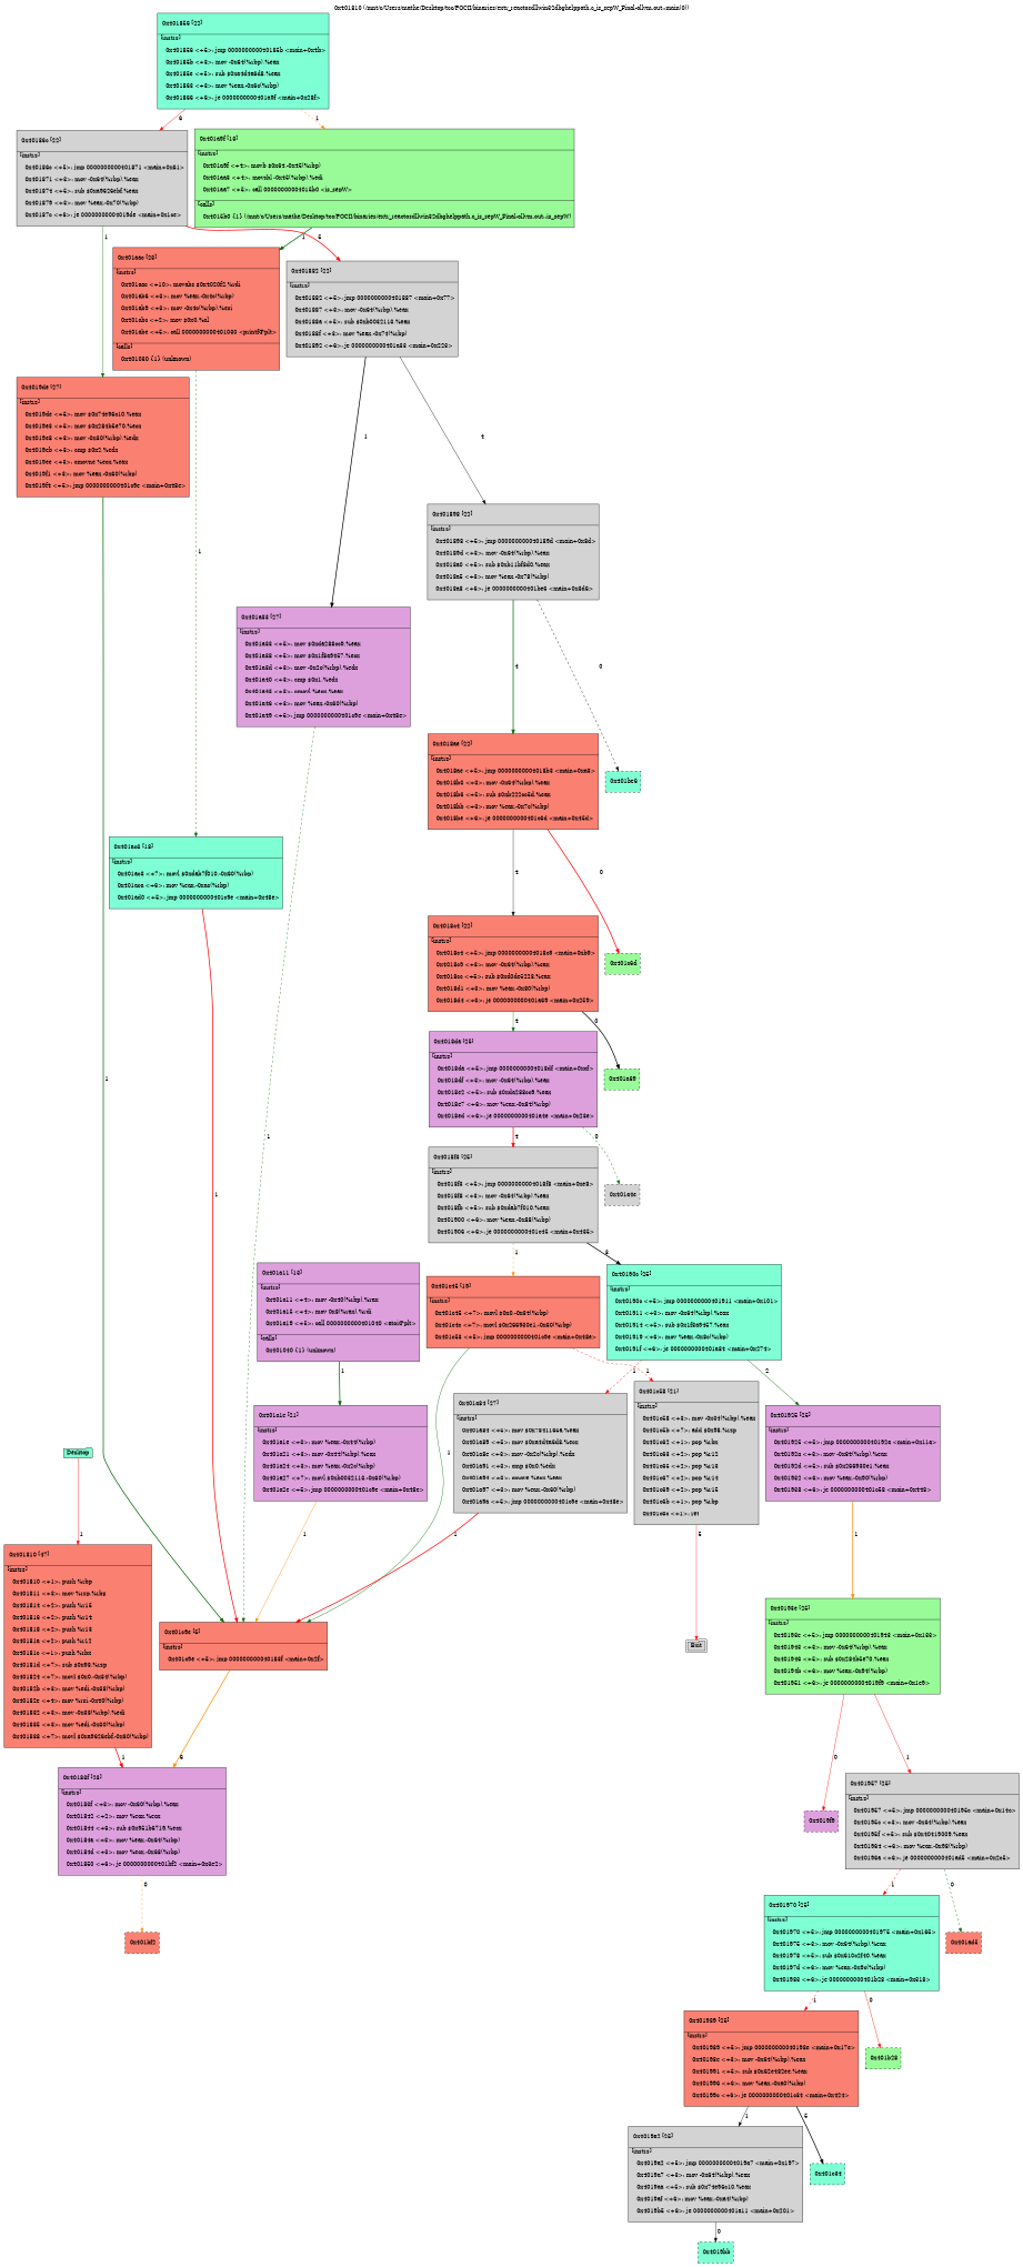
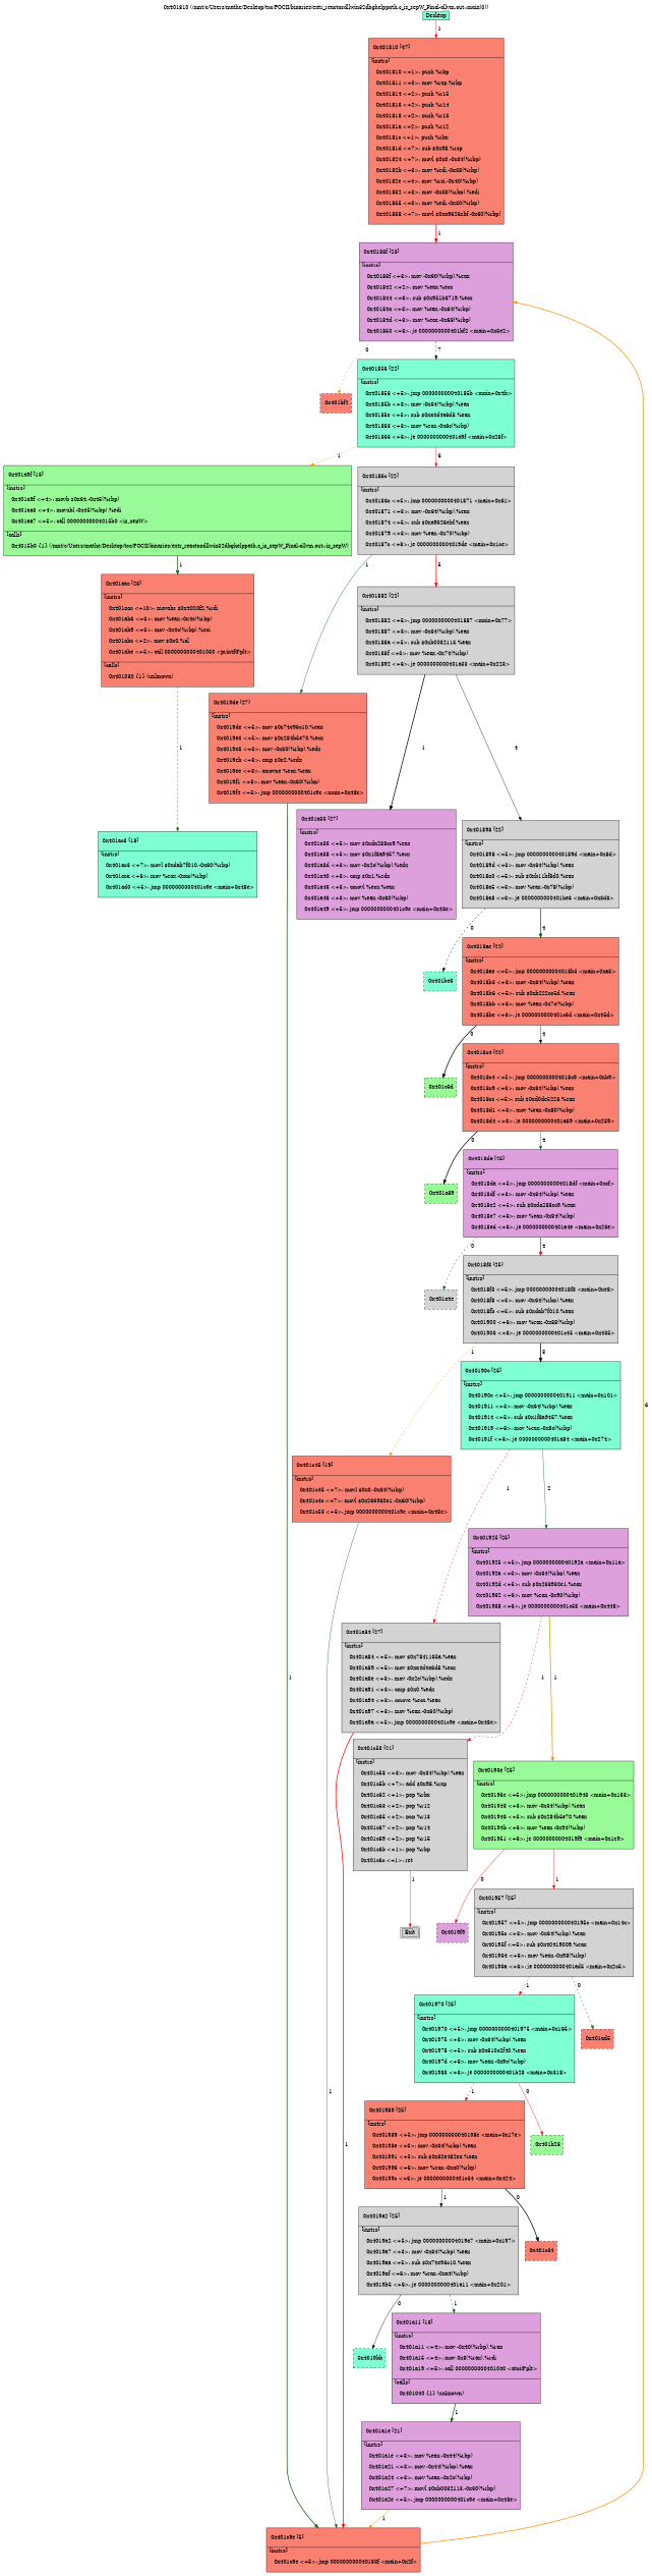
  digraph {
    label="0x401810 (/mnt/c/Users/mathe/Desktop/tcc/POCII/binaries/extr_reactosdllwin32dbghelppath.c_is_sepW_Final-ollvm.out::main(0))"
    labelloc=t
    node [fillcolor=salmon shape=record style=filled]
    edge [color=red style=bold]
    n1 [fillcolor=aquamarine height=0.3 label=Desktop shape=folder width=0.3]
    n2 [label="{\n     0x401810 [47]\l\n     | [instrs]\l\n     &nbsp;&nbsp;0x401810 \<+1\>: push %rbp\l\n     &nbsp;&nbsp;0x401811 \<+3\>: mov %rsp,%rbp\l\n     &nbsp;&nbsp;0x401814 \<+2\>: push %r15\l\n     &nbsp;&nbsp;0x401816 \<+2\>: push %r14\l\n     &nbsp;&nbsp;0x401818 \<+2\>: push %r13\l\n     &nbsp;&nbsp;0x40181a \<+2\>: push %r12\l\n     &nbsp;&nbsp;0x40181c \<+1\>: push %rbx\l\n     &nbsp;&nbsp;0x40181d \<+7\>: sub $0x98,%rsp\l\n     &nbsp;&nbsp;0x401824 \<+7\>: movl $0x0,-0x34(%rbp)\l\n     &nbsp;&nbsp;0x40182b \<+3\>: mov %edi,-0x38(%rbp)\l\n     &nbsp;&nbsp;0x40182e \<+4\>: mov %rsi,-0x40(%rbp)\l\n     &nbsp;&nbsp;0x401832 \<+3\>: mov -0x38(%rbp),%edi\l\n     &nbsp;&nbsp;0x401835 \<+3\>: mov %edi,-0x30(%rbp)\l\n     &nbsp;&nbsp;0x401838 \<+7\>: movl $0xa9626ebf,-0x60(%rbp)\l\n  }"]
    n3 [fillcolor=plum label="{\n     0x40183f [23]\l\n     | [instrs]\l\n     &nbsp;&nbsp;0x40183f \<+3\>: mov -0x60(%rbp),%eax\l\n     &nbsp;&nbsp;0x401842 \<+2\>: mov %eax,%ecx\l\n     &nbsp;&nbsp;0x401844 \<+6\>: sub $0x951b6719,%ecx\l\n     &nbsp;&nbsp;0x40184a \<+3\>: mov %eax,-0x64(%rbp)\l\n     &nbsp;&nbsp;0x40184d \<+3\>: mov %ecx,-0x68(%rbp)\l\n     &nbsp;&nbsp;0x401850 \<+6\>: je 0000000000401bf2 \<main+0x3e2\>\l\n  }"]
    n4 [label="{\n     0x401bf2\l\n  }" style="dashed,filled"]
    n5 [fillcolor=aquamarine label="{\n     0x401856 [22]\l\n     | [instrs]\l\n     &nbsp;&nbsp;0x401856 \<+5\>: jmp 000000000040185b \<main+0x4b\>\l\n     &nbsp;&nbsp;0x40185b \<+3\>: mov -0x64(%rbp),%eax\l\n     &nbsp;&nbsp;0x40185e \<+5\>: sub $0xa4d4a6d8,%eax\l\n     &nbsp;&nbsp;0x401863 \<+3\>: mov %eax,-0x6c(%rbp)\l\n     &nbsp;&nbsp;0x401866 \<+6\>: je 0000000000401a9f \<main+0x28f\>\l\n  }"]
    n6 [fillcolor=palegreen label="{\n     0x401a9f [13]\l\n     | [instrs]\l\n     &nbsp;&nbsp;0x401a9f \<+4\>: movb $0x64,-0x45(%rbp)\l\n     &nbsp;&nbsp;0x401aa3 \<+4\>: movsbl -0x45(%rbp),%edi\l\n     &nbsp;&nbsp;0x401aa7 \<+5\>: call 00000000004015b0 \<is_sepW\>\l\n     | [calls]\l\n     &nbsp;&nbsp;0x4015b0 \{1\} (/mnt/c/Users/mathe/Desktop/tcc/POCII/binaries/extr_reactosdllwin32dbghelppath.c_is_sepW_Final-ollvm.out::is_sepW)\l\n  }"]
    n7 [fillcolor=lightgrey label="{\n     0x40186c [22]\l\n     | [instrs]\l\n     &nbsp;&nbsp;0x40186c \<+5\>: jmp 0000000000401871 \<main+0x61\>\l\n     &nbsp;&nbsp;0x401871 \<+3\>: mov -0x64(%rbp),%eax\l\n     &nbsp;&nbsp;0x401874 \<+5\>: sub $0xa9626ebf,%eax\l\n     &nbsp;&nbsp;0x401879 \<+3\>: mov %eax,-0x70(%rbp)\l\n     &nbsp;&nbsp;0x40187c \<+6\>: je 00000000004019de \<main+0x1ce\>\l\n  }"]
    n8 [label="{\n     0x401aac [23]\l\n     | [instrs]\l\n     &nbsp;&nbsp;0x401aac \<+10\>: movabs $0x4020f2,%rdi\l\n     &nbsp;&nbsp;0x401ab6 \<+3\>: mov %eax,-0x4c(%rbp)\l\n     &nbsp;&nbsp;0x401ab9 \<+3\>: mov -0x4c(%rbp),%esi\l\n     &nbsp;&nbsp;0x401abc \<+2\>: mov $0x0,%al\l\n     &nbsp;&nbsp;0x401abe \<+5\>: call 0000000000401030 \<printf@plt\>\l\n     | [calls]\l\n     &nbsp;&nbsp;0x401030 \{1\} (unknown)\l\n  }"]
    n9 [label="{\n     0x4019de [27]\l\n     | [instrs]\l\n     &nbsp;&nbsp;0x4019de \<+5\>: mov $0x74e96c10,%eax\l\n     &nbsp;&nbsp;0x4019e3 \<+5\>: mov $0x284b5e70,%ecx\l\n     &nbsp;&nbsp;0x4019e8 \<+3\>: mov -0x30(%rbp),%edx\l\n     &nbsp;&nbsp;0x4019eb \<+3\>: cmp $0x2,%edx\l\n     &nbsp;&nbsp;0x4019ee \<+3\>: cmovne %ecx,%eax\l\n     &nbsp;&nbsp;0x4019f1 \<+3\>: mov %eax,-0x60(%rbp)\l\n     &nbsp;&nbsp;0x4019f4 \<+5\>: jmp 0000000000401c9e \<main+0x48e\>\l\n  }"]
    n10 [fillcolor=lightgrey label="{\n     0x401882 [22]\l\n     | [instrs]\l\n     &nbsp;&nbsp;0x401882 \<+5\>: jmp 0000000000401887 \<main+0x77\>\l\n     &nbsp;&nbsp;0x401887 \<+3\>: mov -0x64(%rbp),%eax\l\n     &nbsp;&nbsp;0x40188a \<+5\>: sub $0xb0032113,%eax\l\n     &nbsp;&nbsp;0x40188f \<+3\>: mov %eax,-0x74(%rbp)\l\n     &nbsp;&nbsp;0x401892 \<+6\>: je 0000000000401a33 \<main+0x223\>\l\n  }"]
    Exit [fillcolor=lightgrey height=0.3 peripheries=2 shape=folder width=0.3]
    n12 [fillcolor=aquamarine label="{\n     0x401ac3 [18]\l\n     | [instrs]\l\n     &nbsp;&nbsp;0x401ac3 \<+7\>: movl $0xdab7f010,-0x60(%rbp)\l\n     &nbsp;&nbsp;0x401aca \<+6\>: mov %eax,-0xac(%rbp)\l\n     &nbsp;&nbsp;0x401ad0 \<+5\>: jmp 0000000000401c9e \<main+0x48e\>\l\n  }"]
    n13 [label="{\n     0x401c9e [5]\l\n     | [instrs]\l\n     &nbsp;&nbsp;0x401c9e \<+5\>: jmp 000000000040183f \<main+0x2f\>\l\n  }"]
    n14 [fillcolor=plum label="{\n     0x401a33 [27]\l\n     | [instrs]\l\n     &nbsp;&nbsp;0x401a33 \<+5\>: mov $0xda288cc9,%eax\l\n     &nbsp;&nbsp;0x401a38 \<+5\>: mov $0x1f8a9457,%ecx\l\n     &nbsp;&nbsp;0x401a3d \<+3\>: mov -0x2c(%rbp),%edx\l\n     &nbsp;&nbsp;0x401a40 \<+3\>: cmp $0x1,%edx\l\n     &nbsp;&nbsp;0x401a43 \<+3\>: cmovl %ecx,%eax\l\n     &nbsp;&nbsp;0x401a46 \<+3\>: mov %eax,-0x60(%rbp)\l\n     &nbsp;&nbsp;0x401a49 \<+5\>: jmp 0000000000401c9e \<main+0x48e\>\l\n  }"]
    n15 [fillcolor=lightgrey label="{\n     0x401898 [22]\l\n     | [instrs]\l\n     &nbsp;&nbsp;0x401898 \<+5\>: jmp 000000000040189d \<main+0x8d\>\l\n     &nbsp;&nbsp;0x40189d \<+3\>: mov -0x64(%rbp),%eax\l\n     &nbsp;&nbsp;0x4018a0 \<+5\>: sub $0xb11bf8d0,%eax\l\n     &nbsp;&nbsp;0x4018a5 \<+3\>: mov %eax,-0x78(%rbp)\l\n     &nbsp;&nbsp;0x4018a8 \<+6\>: je 0000000000401be6 \<main+0x3d6\>\l\n  }"]
    n16 [fillcolor=aquamarine label="{\n     0x401be6\l\n  }" style="dashed,filled"]
    n17 [label="{\n     0x4018ae [22]\l\n     | [instrs]\l\n     &nbsp;&nbsp;0x4018ae \<+5\>: jmp 00000000004018b3 \<main+0xa3\>\l\n     &nbsp;&nbsp;0x4018b3 \<+3\>: mov -0x64(%rbp),%eax\l\n     &nbsp;&nbsp;0x4018b6 \<+5\>: sub $0xb222cc5d,%eax\l\n     &nbsp;&nbsp;0x4018bb \<+3\>: mov %eax,-0x7c(%rbp)\l\n     &nbsp;&nbsp;0x4018be \<+6\>: je 0000000000401c6d \<main+0x45d\>\l\n  }"]
    n18 [fillcolor=palegreen label="{\n     0x401c6d\l\n  }" style="dashed,filled"]
    n19 [label="{\n     0x4018c4 [22]\l\n     | [instrs]\l\n     &nbsp;&nbsp;0x4018c4 \<+5\>: jmp 00000000004018c9 \<main+0xb9\>\l\n     &nbsp;&nbsp;0x4018c9 \<+3\>: mov -0x64(%rbp),%eax\l\n     &nbsp;&nbsp;0x4018cc \<+5\>: sub $0xd0de5228,%eax\l\n     &nbsp;&nbsp;0x4018d1 \<+3\>: mov %eax,-0x80(%rbp)\l\n     &nbsp;&nbsp;0x4018d4 \<+6\>: je 0000000000401a69 \<main+0x259\>\l\n  }"]
    n20 [fillcolor=plum label="{\n     0x401a1e [21]\l\n     | [instrs]\l\n     &nbsp;&nbsp;0x401a1e \<+3\>: mov %eax,-0x44(%rbp)\l\n     &nbsp;&nbsp;0x401a21 \<+3\>: mov -0x44(%rbp),%eax\l\n     &nbsp;&nbsp;0x401a24 \<+3\>: mov %eax,-0x2c(%rbp)\l\n     &nbsp;&nbsp;0x401a27 \<+7\>: movl $0xb0032113,-0x60(%rbp)\l\n     &nbsp;&nbsp;0x401a2e \<+5\>: jmp 0000000000401c9e \<main+0x48e\>\l\n  }"]
    n21 [fillcolor=palegreen label="{\n     0x401a69\l\n  }" style="dashed,filled"]
    n22 [fillcolor=plum label="{\n     0x4018da [25]\l\n     | [instrs]\l\n     &nbsp;&nbsp;0x4018da \<+5\>: jmp 00000000004018df \<main+0xcf\>\l\n     &nbsp;&nbsp;0x4018df \<+3\>: mov -0x64(%rbp),%eax\l\n     &nbsp;&nbsp;0x4018e2 \<+5\>: sub $0xda288cc9,%eax\l\n     &nbsp;&nbsp;0x4018e7 \<+6\>: mov %eax,-0x84(%rbp)\l\n     &nbsp;&nbsp;0x4018ed \<+6\>: je 0000000000401a4e \<main+0x23e\>\l\n  }"]
    n23 [fillcolor=aquamarine label="{\n     0x4019bb\l\n  }" style="dashed,filled"]
    n24 [fillcolor=lightgrey label="{\n     0x401a4e\l\n  }" style="dashed,filled"]
    n25 [fillcolor=lightgrey label="{\n     0x4018f3 [25]\l\n     | [instrs]\l\n     &nbsp;&nbsp;0x4018f3 \<+5\>: jmp 00000000004018f8 \<main+0xe8\>\l\n     &nbsp;&nbsp;0x4018f8 \<+3\>: mov -0x64(%rbp),%eax\l\n     &nbsp;&nbsp;0x4018fb \<+5\>: sub $0xdab7f010,%eax\l\n     &nbsp;&nbsp;0x401900 \<+6\>: mov %eax,-0x88(%rbp)\l\n     &nbsp;&nbsp;0x401906 \<+6\>: je 0000000000401c45 \<main+0x435\>\l\n  }"]
    n26 [fillcolor=plum label="{\n     0x401a11 [13]\l\n     | [instrs]\l\n     &nbsp;&nbsp;0x401a11 \<+4\>: mov -0x40(%rbp),%rax\l\n     &nbsp;&nbsp;0x401a15 \<+4\>: mov 0x8(%rax),%rdi\l\n     &nbsp;&nbsp;0x401a19 \<+5\>: call 0000000000401040 \<atoi@plt\>\l\n     | [calls]\l\n     &nbsp;&nbsp;0x401040 \{1\} (unknown)\l\n  }"]
    n27 [label="{\n     0x401c45 [19]\l\n     | [instrs]\l\n     &nbsp;&nbsp;0x401c45 \<+7\>: movl $0x0,-0x34(%rbp)\l\n     &nbsp;&nbsp;0x401c4c \<+7\>: movl $0x266930e1,-0x60(%rbp)\l\n     &nbsp;&nbsp;0x401c53 \<+5\>: jmp 0000000000401c9e \<main+0x48e\>\l\n  }"]
    n28 [fillcolor=aquamarine label="{\n     0x40190c [25]\l\n     | [instrs]\l\n     &nbsp;&nbsp;0x40190c \<+5\>: jmp 0000000000401911 \<main+0x101\>\l\n     &nbsp;&nbsp;0x401911 \<+3\>: mov -0x64(%rbp),%eax\l\n     &nbsp;&nbsp;0x401914 \<+5\>: sub $0x1f8a9457,%eax\l\n     &nbsp;&nbsp;0x401919 \<+6\>: mov %eax,-0x8c(%rbp)\l\n     &nbsp;&nbsp;0x40191f \<+6\>: je 0000000000401a84 \<main+0x274\>\l\n  }"]
    n29 [fillcolor=lightgrey label="{\n     0x4019a2 [25]\l\n     | [instrs]\l\n     &nbsp;&nbsp;0x4019a2 \<+5\>: jmp 00000000004019a7 \<main+0x197\>\l\n     &nbsp;&nbsp;0x4019a7 \<+3\>: mov -0x64(%rbp),%eax\l\n     &nbsp;&nbsp;0x4019aa \<+5\>: sub $0x74e96c10,%eax\l\n     &nbsp;&nbsp;0x4019af \<+6\>: mov %eax,-0xa4(%rbp)\l\n     &nbsp;&nbsp;0x4019b5 \<+6\>: je 0000000000401a11 \<main+0x201\>\l\n  }"]
    n30 [fillcolor=lightgrey label="{\n     0x401a84 [27]\l\n     | [instrs]\l\n     &nbsp;&nbsp;0x401a84 \<+5\>: mov $0x7841165a,%eax\l\n     &nbsp;&nbsp;0x401a89 \<+5\>: mov $0xa4d4a6d8,%ecx\l\n     &nbsp;&nbsp;0x401a8e \<+3\>: mov -0x2c(%rbp),%edx\l\n     &nbsp;&nbsp;0x401a91 \<+3\>: cmp $0x0,%edx\l\n     &nbsp;&nbsp;0x401a94 \<+3\>: cmove %ecx,%eax\l\n     &nbsp;&nbsp;0x401a97 \<+3\>: mov %eax,-0x60(%rbp)\l\n     &nbsp;&nbsp;0x401a9a \<+5\>: jmp 0000000000401c9e \<main+0x48e\>\l\n  }"]
    n31 [fillcolor=plum label="{\n     0x401925 [25]\l\n     | [instrs]\l\n     &nbsp;&nbsp;0x401925 \<+5\>: jmp 000000000040192a \<main+0x11a\>\l\n     &nbsp;&nbsp;0x40192a \<+3\>: mov -0x64(%rbp),%eax\l\n     &nbsp;&nbsp;0x40192d \<+5\>: sub $0x266930e1,%eax\l\n     &nbsp;&nbsp;0x401932 \<+6\>: mov %eax,-0x90(%rbp)\l\n     &nbsp;&nbsp;0x401938 \<+6\>: je 0000000000401c58 \<main+0x448\>\l\n  }"]
-   n32 [fillcolor=aquamarine label="{\n     0x401c34\l\n  }" style="dashed,filled"]
+   n32 [label="{\n     0x401c34\l\n  }" style="dashed,filled"]
    n33 [fillcolor=lightgrey label="{\n     0x401c58 [21]\l\n     | [instrs]\l\n     &nbsp;&nbsp;0x401c58 \<+3\>: mov -0x34(%rbp),%eax\l\n     &nbsp;&nbsp;0x401c5b \<+7\>: add $0x98,%rsp\l\n     &nbsp;&nbsp;0x401c62 \<+1\>: pop %rbx\l\n     &nbsp;&nbsp;0x401c63 \<+2\>: pop %r12\l\n     &nbsp;&nbsp;0x401c65 \<+2\>: pop %r13\l\n     &nbsp;&nbsp;0x401c67 \<+2\>: pop %r14\l\n     &nbsp;&nbsp;0x401c69 \<+2\>: pop %r15\l\n     &nbsp;&nbsp;0x401c6b \<+1\>: pop %rbp\l\n     &nbsp;&nbsp;0x401c6c \<+1\>: ret\l\n  }"]
    n34 [fillcolor=palegreen label="{\n     0x40193e [25]\l\n     | [instrs]\l\n     &nbsp;&nbsp;0x40193e \<+5\>: jmp 0000000000401943 \<main+0x133\>\l\n     &nbsp;&nbsp;0x401943 \<+3\>: mov -0x64(%rbp),%eax\l\n     &nbsp;&nbsp;0x401946 \<+5\>: sub $0x284b5e70,%eax\l\n     &nbsp;&nbsp;0x40194b \<+6\>: mov %eax,-0x94(%rbp)\l\n     &nbsp;&nbsp;0x401951 \<+6\>: je 00000000004019f9 \<main+0x1e9\>\l\n  }"]
    n35 [label="{\n     0x401989 [25]\l\n     | [instrs]\l\n     &nbsp;&nbsp;0x401989 \<+5\>: jmp 000000000040198e \<main+0x17e\>\l\n     &nbsp;&nbsp;0x40198e \<+3\>: mov -0x64(%rbp),%eax\l\n     &nbsp;&nbsp;0x401991 \<+5\>: sub $0x62e482ee,%eax\l\n     &nbsp;&nbsp;0x401996 \<+6\>: mov %eax,-0xa0(%rbp)\l\n     &nbsp;&nbsp;0x40199c \<+6\>: je 0000000000401c34 \<main+0x424\>\l\n  }"]
    n36 [fillcolor=plum label="{\n     0x4019f9\l\n  }" style="dashed,filled"]
    n37 [fillcolor=lightgrey label="{\n     0x401957 [25]\l\n     | [instrs]\l\n     &nbsp;&nbsp;0x401957 \<+5\>: jmp 000000000040195c \<main+0x14c\>\l\n     &nbsp;&nbsp;0x40195c \<+3\>: mov -0x64(%rbp),%eax\l\n     &nbsp;&nbsp;0x40195f \<+5\>: sub $0x40419009,%eax\l\n     &nbsp;&nbsp;0x401964 \<+6\>: mov %eax,-0x98(%rbp)\l\n     &nbsp;&nbsp;0x40196a \<+6\>: je 0000000000401ad5 \<main+0x2c5\>\l\n  }"]
    n38 [fillcolor=palegreen label="{\n     0x401b28\l\n  }" style="dashed,filled"]
    n39 [fillcolor=aquamarine label="{\n     0x401970 [25]\l\n     | [instrs]\l\n     &nbsp;&nbsp;0x401970 \<+5\>: jmp 0000000000401975 \<main+0x165\>\l\n     &nbsp;&nbsp;0x401975 \<+3\>: mov -0x64(%rbp),%eax\l\n     &nbsp;&nbsp;0x401978 \<+5\>: sub $0x610c2f40,%eax\l\n     &nbsp;&nbsp;0x40197d \<+6\>: mov %eax,-0x9c(%rbp)\l\n     &nbsp;&nbsp;0x401983 \<+6\>: je 0000000000401b28 \<main+0x318\>\l\n  }"]
    n40 [label="{\n     0x401ad5\l\n  }" style="dashed,filled"]
    n1 -> n2 [label=" 1" style=solid]
    n2 -> n3 [label=" 1"]
    n3 -> n4 [color=darkorange label=" 0" style=dashed]
+   n3 -> n5 [color=black label=" 7" style=dashed]
    n5 -> n6 [color=darkorange label=" 1" style=dashed]
    n5 -> n7 [label=" 6" style=solid]
    n6 -> n8 [color=darkgreen label=" 1"]
    n7 -> n9 [color=darkgreen label=" 1" style=solid]
    n7 -> n10 [label=" 5"]
    n8 -> n12 [color=darkgreen label=" 1" style=dashed]
    n9 -> n13 [color=darkgreen label=" 1"]
    n10 -> n14 [color=black label=" 1"]
    n10 -> n15 [color=black label=" 4" style=solid]
-   n12 -> n13 [label=" 1"]
    n13 -> n3 [color=darkorange label=" 6"]
-   n14 -> n13 [color=darkgreen label=" 1" style=dashed]
    n15 -> n16 [color=black label=" 0" style=dashed]
    n15 -> n17 [color=darkgreen label=" 4"]
-   n17 -> n18 [label=" 0"]
+   n17 -> n18 [color=black label=" 0"]
    n17 -> n19 [color=black label=" 4" style=solid]
    n19 -> n21 [color=black label=" 0"]
    n19 -> n22 [color=darkgreen label=" 4" style=solid]
    n20 -> n13 [color=darkorange label=" 1" style=solid]
    n22 -> n24 [color=darkgreen label=" 0" style=dashed]
    n22 -> n25 [label=" 4"]
    n25 -> n27 [color=darkorange label=" 1" style=dashed]
    n25 -> n28 [color=black label=" 3"]
    n26 -> n20 [color=darkgreen label=" 1"]
    n27 -> n13 [color=darkgreen label=" 1" style=solid]
    n28 -> n30 [label=" 1" style=dashed]
    n28 -> n31 [color=darkgreen label=" 2" style=solid]
    n29 -> n23 [color=black label=" 0" style=solid]
+   n29 -> n26 [color=darkgreen label=" 1" style=dashed]
    n30 -> n13 [label=" 1"]
-   n27 -> n33 [label=" 1" style=dashed]
+   n31 -> n33 [label=" 1" style=dashed]
    n31 -> n34 [color=darkorange label=" 1"]
-   n33 -> Exit [label=" 5" style=solid]
+   n33 -> Exit [label=" 1" style=solid]
    n34 -> n36 [label=" 0" style=solid]
    n34 -> n37 [label=" 1" style=solid]
    n35 -> n29 [color=black label=" 1" style=solid]
-   n35 -> n32 [color=black label=" 5"]
+   n35 -> n32 [color=black label=" 0"]
    n37 -> n39 [label=" 1" style=dashed]
    n37 -> n40 [color=darkgreen label=" 0" style=dashed]
    n39 -> n35 [label=" 1" style=dashed]
    n39 -> n38 [label=" 0" style=solid]
  }
